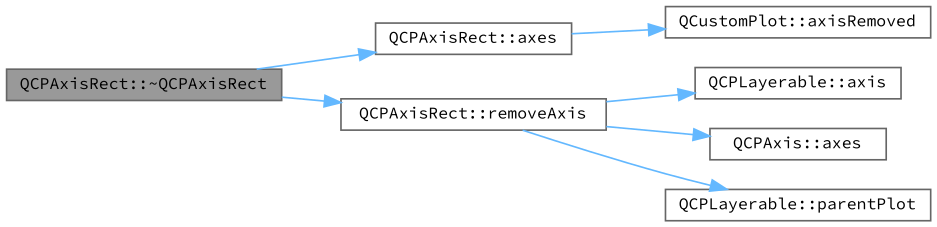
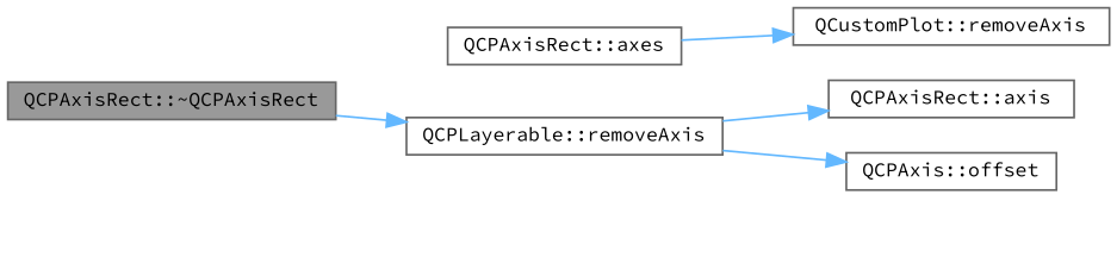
  digraph {
    fontname="Source Code Pro"
    rankdir=LR
    node [color=grey40 fillcolor=white fontname="Source Code Pro" fontsize=10 shape=box style=filled]
    edge [color=steelblue1 fontname="Source Code Pro" fontsize=10 labelfontname=Helvetica labelfontsize=10 style=solid]
    n1 [color=gray40 fillcolor=grey60 fontcolor=black height=0.2 label="QCPAxisRect::~QCPAxisRect" width=0.4]
    n2 [height=0.2 label="QCPAxisRect::axes" width=0.4]
-   n3 [height=0.2 label="QCPAxisRect::removeAxis" width=0.4]
-   n4 [height=0.2 label="QCustomPlot::axisRemoved" width=0.4]
-   n5 [height=0.2 label="QCPLayerable::axis" width=0.4]
-   n6 [height=0.2 label="QCPAxis::axes" width=0.4]
-   n7 [height=0.2 label="QCPLayerable::parentPlot" width=0.4]
-   n1 -> n2
+   n3 [height=0.2 label="QCPLayerable::removeAxis" width=0.4]
+   n4 [height=0.2 label="QCustomPlot::removeAxis" width=0.4]
+   n5 [height=0.2 label="QCPAxisRect::axis" width=0.4]
+   n6 [height=0.2 label="QCPAxis::offset" width=0.4]
    n1 -> n3
    n2 -> n4
    n3 -> n5
    n3 -> n6
-   n3 -> n7
  }
